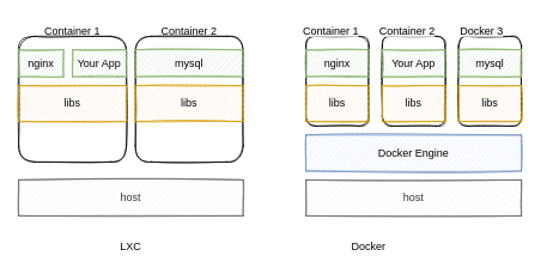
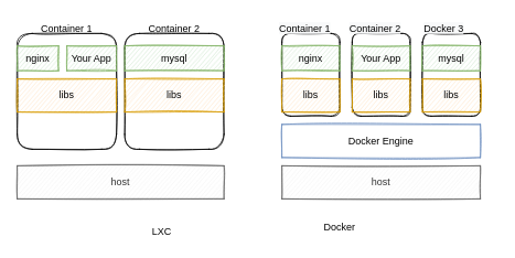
  <mxCell id="0" />
  <mxCell id="1" parent="0" />
  <mxCell id="2" value="" style="rounded=1;whiteSpace=wrap;html=1;sketch=1;" vertex="1" parent="1"><mxGeometry x="425" y="40" width="70" height="100" as="geometry" /></mxCell>
  <mxCell id="3" value="" style="rounded=1;whiteSpace=wrap;html=1;sketch=1;" vertex="1" parent="1"><mxGeometry x="510" y="40" width="70" height="100" as="geometry" /></mxCell>
  <mxCell id="4" value="" style="rounded=1;whiteSpace=wrap;html=1;sketch=1;" vertex="1" parent="1"><mxGeometry x="340" y="40" width="70" height="100" as="geometry" /></mxCell>
  <mxCell id="5" value="" style="rounded=1;whiteSpace=wrap;html=1;sketch=1;" vertex="1" parent="1"><mxGeometry x="150" y="40" width="120" height="140" as="geometry" /></mxCell>
  <mxCell id="6" value="" style="rounded=1;whiteSpace=wrap;html=1;sketch=1;" vertex="1" parent="1"><mxGeometry x="20" y="40" width="120" height="140" as="geometry" /></mxCell>
  <mxCell id="7" value="host" style="rounded=0;whiteSpace=wrap;html=1;sketch=1;fillColor=#f5f5f5;fontColor=#333333;strokeColor=#666666;" vertex="1" parent="1"><mxGeometry x="20" y="200" width="250" height="40" as="geometry" /></mxCell>
  <mxCell id="8" value="host" style="rounded=0;whiteSpace=wrap;html=1;sketch=1;fillColor=#f5f5f5;fontColor=#333333;strokeColor=#666666;" vertex="1" parent="1"><mxGeometry x="340" y="200" width="240" height="40" as="geometry" /></mxCell>
- <mxCell id="9" value="Docker Engine" style="rounded=0;whiteSpace=wrap;html=1;sketch=1;fillColor=#dae8fc;strokeColor=#6c8ebf;" vertex="1" parent="1"><mxGeometry x="340" y="150" width="240" height="40" as="geometry" /></mxCell>
+ <mxCell id="9" value="Docker Engine" style="rounded=0;whiteSpace=wrap;html=1;sketch=1;fillColor=#ffffff;strokeColor=#6c8ebf;" vertex="1" parent="1"><mxGeometry x="340" y="150" width="240" height="40" as="geometry" /></mxCell>
  <mxCell id="10" value="libs" style="rounded=0;whiteSpace=wrap;html=1;sketch=1;fillColor=#ffe6cc;strokeColor=#d79b00;" vertex="1" parent="1"><mxGeometry x="20" y="95" width="120" height="40" as="geometry" /></mxCell>
  <mxCell id="11" value="nginx" style="rounded=0;whiteSpace=wrap;html=1;sketch=1;fillColor=#d5e8d4;strokeColor=#82b366;" vertex="1" parent="1"><mxGeometry x="20" y="55" width="50" height="30" as="geometry" /></mxCell>
  <mxCell id="12" value="Your App" style="rounded=0;whiteSpace=wrap;html=1;sketch=1;fillColor=#d5e8d4;strokeColor=#82b366;" vertex="1" parent="1"><mxGeometry x="80" y="55" width="60" height="30" as="geometry" /></mxCell>
  <mxCell id="13" value="libs" style="rounded=0;whiteSpace=wrap;html=1;sketch=1;fillColor=#ffe6cc;strokeColor=#d79b00;" vertex="1" parent="1"><mxGeometry x="150" y="95" width="120" height="40" as="geometry" /></mxCell>
  <mxCell id="14" value="mysql" style="rounded=0;whiteSpace=wrap;html=1;sketch=1;fillColor=#d5e8d4;strokeColor=#82b366;" vertex="1" parent="1"><mxGeometry x="150" y="55" width="120" height="30" as="geometry" /></mxCell>
  <mxCell id="15" value="nginx" style="rounded=0;whiteSpace=wrap;html=1;sketch=1;fillColor=#d5e8d4;strokeColor=#82b366;" vertex="1" parent="1"><mxGeometry x="340" y="55" width="70" height="30" as="geometry" /></mxCell>
  <mxCell id="16" value="Your App" style="rounded=0;whiteSpace=wrap;html=1;sketch=1;fillColor=#d5e8d4;strokeColor=#82b366;" vertex="1" parent="1"><mxGeometry x="425" y="55" width="70" height="30" as="geometry" /></mxCell>
  <mxCell id="17" value="libs" style="rounded=0;whiteSpace=wrap;html=1;sketch=1;fillColor=#ffe6cc;strokeColor=#d79b00;" vertex="1" parent="1"><mxGeometry x="510" y="95" width="70" height="40" as="geometry" /></mxCell>
  <mxCell id="18" value="mysql" style="rounded=0;whiteSpace=wrap;html=1;sketch=1;fillColor=#d5e8d4;strokeColor=#82b366;" vertex="1" parent="1"><mxGeometry x="510" y="55" width="70" height="30" as="geometry" /></mxCell>
  <mxCell id="19" value="libs" style="rounded=0;whiteSpace=wrap;html=1;sketch=1;fillColor=#ffe6cc;strokeColor=#d79b00;" vertex="1" parent="1"><mxGeometry x="425" y="95" width="70" height="40" as="geometry" /></mxCell>
  <mxCell id="20" value="libs" style="rounded=0;whiteSpace=wrap;html=1;sketch=1;fillColor=#ffe6cc;strokeColor=#d79b00;" vertex="1" parent="1"><mxGeometry x="340" y="95" width="70" height="40" as="geometry" /></mxCell>
- <mxCell id="21" value="LXC" style="text;html=1;strokeColor=none;fillColor=none;align=center;verticalAlign=middle;whiteSpace=wrap;rounded=0;sketch=1;" vertex="1" parent="1"><mxGeometry x="115" y="260" width="60" height="30" as="geometry" /></mxCell>
+ <mxCell id="21" value="LXC" style="text;html=1;strokeColor=none;fillColor=none;align=center;verticalAlign=middle;whiteSpace=wrap;rounded=0;sketch=1;" vertex="1" parent="1"><mxGeometry x="165" y="265" width="60" height="30" as="geometry" /></mxCell>
  <mxCell id="22" value="Docker" style="text;html=1;strokeColor=none;fillColor=none;align=center;verticalAlign=middle;whiteSpace=wrap;rounded=0;sketch=1;" vertex="1" parent="1"><mxGeometry x="380" y="260" width="60" height="30" as="geometry" /></mxCell>
  <mxCell id="23" value="Container 2" style="text;html=1;strokeColor=none;fillColor=none;align=center;verticalAlign=middle;whiteSpace=wrap;rounded=0;sketch=1;" vertex="1" parent="1"><mxGeometry x="175" y="20" width="70" height="30" as="geometry" /></mxCell>
  <mxCell id="24" value="Container 1" style="text;html=1;strokeColor=none;fillColor=none;align=center;verticalAlign=middle;whiteSpace=wrap;rounded=0;sketch=1;" vertex="1" parent="1"><mxGeometry x="45" y="20" width="70" height="30" as="geometry" /></mxCell>
  <mxCell id="25" value="&lt;span style=&quot;color: rgb(0, 0, 0); font-family: helvetica; font-size: 12px; font-style: normal; font-weight: 400; letter-spacing: normal; text-align: center; text-indent: 0px; text-transform: none; word-spacing: 0px; background-color: rgb(248, 249, 250); display: inline; float: none;&quot;&gt;Container 1&lt;/span&gt;" style="text;whiteSpace=wrap;html=1;" vertex="1" parent="1"><mxGeometry x="335" y="20" width="90" height="30" as="geometry" /></mxCell>
  <mxCell id="26" value="&lt;span style=&quot;color: rgb(0 , 0 , 0) ; font-family: &amp;#34;helvetica&amp;#34; ; font-size: 12px ; font-style: normal ; font-weight: 400 ; letter-spacing: normal ; text-align: center ; text-indent: 0px ; text-transform: none ; word-spacing: 0px ; background-color: rgb(248 , 249 , 250) ; display: inline ; float: none&quot;&gt;Container 2&lt;/span&gt;" style="text;whiteSpace=wrap;html=1;" vertex="1" parent="1"><mxGeometry x="420" y="20" width="90" height="30" as="geometry" /></mxCell>
  <mxCell id="27" value="&lt;span style=&quot;color: rgb(0 , 0 , 0) ; font-family: &amp;#34;helvetica&amp;#34; ; font-size: 12px ; font-style: normal ; font-weight: 400 ; letter-spacing: normal ; text-align: center ; text-indent: 0px ; text-transform: none ; word-spacing: 0px ; background-color: rgb(248 , 249 , 250) ; display: inline ; float: none&quot;&gt;Docker 3&lt;/span&gt;" style="text;whiteSpace=wrap;html=1;" vertex="1" parent="1"><mxGeometry x="510" y="20" width="90" height="30" as="geometry" /></mxCell>
